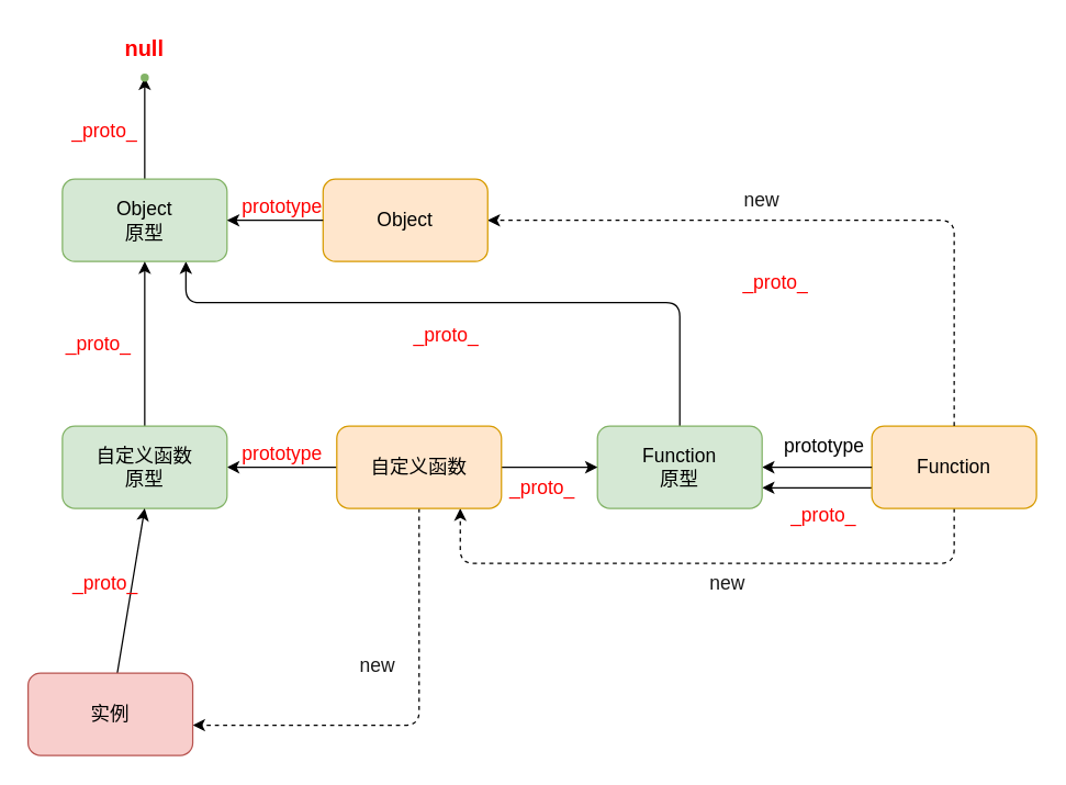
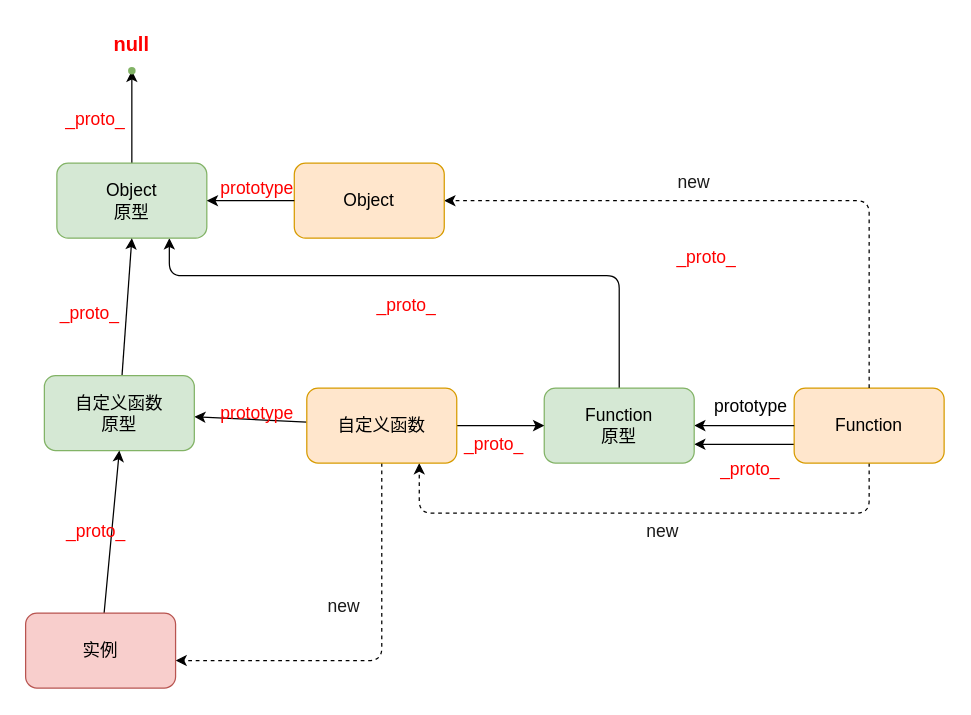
  <mxCell id="0" />
  <mxCell id="1" parent="0" />
  <mxCell id="2" style="edgeStyle=none;html=1;entryX=1;entryY=0.75;entryDx=0;entryDy=0;fontSize=14;fontColor=#1A1A1A;exitX=0;exitY=0.75;exitDx=0;exitDy=0;" parent="1" source="4" target="7" edge="1"><mxGeometry relative="1" as="geometry" /></mxCell>
  <mxCell id="3" style="edgeStyle=none;html=1;entryX=0.75;entryY=1;entryDx=0;entryDy=0;dashed=1;" parent="1" source="4" target="18" edge="1"><mxGeometry relative="1" as="geometry"><Array as="points"><mxPoint x="695" y="410" /><mxPoint x="335" y="410" /></Array></mxGeometry></mxCell>
  <mxCell id="4" value="Function" style="rounded=1;whiteSpace=wrap;html=1;fillColor=#ffe6cc;strokeColor=#d79b00;fontSize=14;" parent="1" vertex="1"><mxGeometry x="635" y="310" width="120" height="60" as="geometry" /></mxCell>
  <mxCell id="5" value="" style="endArrow=classic;html=1;" parent="1" source="4" edge="1"><mxGeometry width="50" height="50" relative="1" as="geometry"><mxPoint x="365" y="400" as="sourcePoint" /><mxPoint x="555" y="340" as="targetPoint" /></mxGeometry></mxCell>
  <mxCell id="6" style="edgeStyle=none;html=1;entryX=0.75;entryY=1;entryDx=0;entryDy=0;fontSize=14;fontColor=#FF0000;" parent="1" source="7" target="12" edge="1"><mxGeometry relative="1" as="geometry"><Array as="points"><mxPoint x="495" y="220" /><mxPoint x="135" y="220" /></Array></mxGeometry></mxCell>
  <mxCell id="7" value="Function&lt;br style=&quot;font-size: 14px;&quot;&gt;原型" style="rounded=1;whiteSpace=wrap;html=1;fillColor=#d5e8d4;strokeColor=#82b366;fontSize=14;" parent="1" vertex="1"><mxGeometry x="435" y="310" width="120" height="60" as="geometry" /></mxCell>
  <mxCell id="8" value="prototype" style="text;html=1;align=center;verticalAlign=middle;resizable=0;points=[];autosize=1;strokeColor=none;fillColor=none;fontSize=14;" parent="1" vertex="1"><mxGeometry x="560" y="310" width="80" height="30" as="geometry" /></mxCell>
  <mxCell id="9" style="edgeStyle=none;html=1;dashed=1;fontSize=16;entryX=1;entryY=0.5;entryDx=0;entryDy=0;exitX=0.5;exitY=0;exitDx=0;exitDy=0;" parent="1" source="4" target="10" edge="1"><mxGeometry relative="1" as="geometry"><mxPoint x="695" y="160" as="targetPoint" /><mxPoint x="755" y="260" as="sourcePoint" /><Array as="points"><mxPoint x="695" y="160" /></Array></mxGeometry></mxCell>
  <mxCell id="10" value="Object" style="rounded=1;whiteSpace=wrap;html=1;fontSize=14;fillColor=#ffe6cc;strokeColor=#d79b00;" parent="1" vertex="1"><mxGeometry x="235" y="130" width="120" height="60" as="geometry" /></mxCell>
  <mxCell id="11" value="" style="edgeStyle=none;html=1;fontSize=14;" parent="1" source="12" target="14" edge="1"><mxGeometry relative="1" as="geometry"><Array as="points"><mxPoint x="105" y="90" /></Array></mxGeometry></mxCell>
  <mxCell id="12" value="Object&lt;br&gt;原型" style="rounded=1;whiteSpace=wrap;html=1;fontSize=14;fillColor=#d5e8d4;strokeColor=#82b366;" parent="1" vertex="1"><mxGeometry x="45" y="130" width="120" height="60" as="geometry" /></mxCell>
  <mxCell id="13" value="" style="endArrow=classic;html=1;fontSize=14;exitX=0;exitY=0.5;exitDx=0;exitDy=0;" parent="1" source="10" target="12" edge="1"><mxGeometry width="50" height="50" relative="1" as="geometry"><mxPoint x="365" y="380" as="sourcePoint" /><mxPoint x="415" y="330" as="targetPoint" /></mxGeometry></mxCell>
  <mxCell id="14" value="" style="shape=waypoint;sketch=0;size=6;pointerEvents=1;points=[];fillColor=#d5e8d4;resizable=0;rotatable=0;perimeter=centerPerimeter;snapToPoint=1;fontSize=14;strokeColor=#82b366;rounded=1;fontStyle=1;fontColor=#FF0000;" parent="1" vertex="1"><mxGeometry x="95" y="46" width="20" height="20" as="geometry" /></mxCell>
  <mxCell id="15" value="" style="edgeStyle=none;html=1;fontSize=14;fontColor=#FF0000;" parent="1" source="18" target="20" edge="1"><mxGeometry relative="1" as="geometry" /></mxCell>
  <mxCell id="16" style="edgeStyle=none;html=1;entryX=1;entryY=0.633;entryDx=0;entryDy=0;entryPerimeter=0;fontSize=14;fontColor=#FF0000;dashed=1;" parent="1" source="18" target="27" edge="1"><mxGeometry relative="1" as="geometry"><Array as="points"><mxPoint x="305" y="528" /></Array></mxGeometry></mxCell>
  <mxCell id="17" style="edgeStyle=none;html=1;fontSize=14;fontColor=#1A1A1A;" parent="1" source="18" target="7" edge="1"><mxGeometry relative="1" as="geometry" /></mxCell>
  <mxCell id="18" value="自定义函数" style="rounded=1;whiteSpace=wrap;html=1;fontSize=14;fillColor=#ffe6cc;strokeColor=#d79b00;" parent="1" vertex="1"><mxGeometry x="245" y="310" width="120" height="60" as="geometry" /></mxCell>
  <mxCell id="19" style="edgeStyle=none;html=1;entryX=0.5;entryY=1;entryDx=0;entryDy=0;fontSize=14;fontColor=#FF0000;" parent="1" source="20" target="12" edge="1"><mxGeometry relative="1" as="geometry" /></mxCell>
- <mxCell id="20" value="自定义函数&lt;br&gt;原型" style="rounded=1;whiteSpace=wrap;html=1;fontSize=14;fillColor=#d5e8d4;strokeColor=#82b366;" parent="1" vertex="1"><mxGeometry x="45" y="310" width="120" height="60" as="geometry" /></mxCell>
+ <mxCell id="20" value="自定义函数&lt;br&gt;原型" style="rounded=1;whiteSpace=wrap;html=1;fontSize=14;fillColor=#d5e8d4;strokeColor=#82b366;" parent="1" vertex="1"><mxGeometry x="35" y="300" width="120" height="60" as="geometry" /></mxCell>
  <mxCell id="21" value="prototype" style="text;html=1;align=center;verticalAlign=middle;resizable=0;points=[];autosize=1;strokeColor=none;fillColor=none;fontSize=14;fontColor=#FF0000;" parent="1" vertex="1"><mxGeometry x="165" y="315" width="80" height="30" as="geometry" /></mxCell>
  <mxCell id="22" value="_proto_" style="text;html=1;align=center;verticalAlign=middle;resizable=0;points=[];autosize=1;strokeColor=none;fillColor=none;fontSize=14;fontColor=#FF0000;" parent="1" vertex="1"><mxGeometry x="36" y="235" width="70" height="30" as="geometry" /></mxCell>
  <mxCell id="23" value="prototype" style="text;html=1;align=center;verticalAlign=middle;resizable=0;points=[];autosize=1;strokeColor=none;fillColor=none;fontSize=14;fontColor=#FF0000;" parent="1" vertex="1"><mxGeometry x="165" y="135" width="80" height="30" as="geometry" /></mxCell>
  <mxCell id="24" value="_proto_" style="text;html=1;strokeColor=none;fillColor=none;align=center;verticalAlign=middle;whiteSpace=wrap;rounded=0;fontSize=14;fontColor=#FF0000;" parent="1" vertex="1"><mxGeometry x="46" y="80" width="60" height="30" as="geometry" /></mxCell>
  <mxCell id="25" value="_proto_" style="text;html=1;strokeColor=none;fillColor=none;align=center;verticalAlign=middle;whiteSpace=wrap;rounded=0;fontSize=14;fontColor=#FF0000;" parent="1" vertex="1"><mxGeometry x="295" y="229" width="60" height="30" as="geometry" /></mxCell>
  <mxCell id="26" style="edgeStyle=none;html=1;entryX=0.5;entryY=1;entryDx=0;entryDy=0;fontSize=14;fontColor=#1A1A1A;" parent="1" source="27" target="20" edge="1"><mxGeometry relative="1" as="geometry" /></mxCell>
  <mxCell id="27" value="实例" style="rounded=1;whiteSpace=wrap;html=1;fontSize=14;fillColor=#f8cecc;strokeColor=#b85450;" parent="1" vertex="1"><mxGeometry x="20" y="490" width="120" height="60" as="geometry" /></mxCell>
  <mxCell id="28" value="new" style="text;html=1;strokeColor=none;fillColor=none;align=center;verticalAlign=middle;whiteSpace=wrap;rounded=0;fontSize=14;fontColor=#1A1A1A;" parent="1" vertex="1"><mxGeometry x="245" y="470" width="60" height="30" as="geometry" /></mxCell>
  <mxCell id="29" value="_proto_" style="text;html=1;align=center;verticalAlign=middle;resizable=0;points=[];autosize=1;strokeColor=none;fillColor=none;fontSize=14;fontColor=#FF0000;" parent="1" vertex="1"><mxGeometry x="41" y="410" width="70" height="30" as="geometry" /></mxCell>
  <mxCell id="30" value="_proto_" style="text;html=1;strokeColor=none;fillColor=none;align=center;verticalAlign=middle;whiteSpace=wrap;rounded=0;fontSize=14;fontColor=#FF0000;" parent="1" vertex="1"><mxGeometry x="365" y="340" width="60" height="30" as="geometry" /></mxCell>
  <mxCell id="31" value="_proto_" style="text;html=1;strokeColor=none;fillColor=none;align=center;verticalAlign=middle;whiteSpace=wrap;rounded=0;fontSize=14;fontColor=#FF0000;" parent="1" vertex="1"><mxGeometry x="570" y="360" width="60" height="30" as="geometry" /></mxCell>
  <mxCell id="32" value="_proto_" style="text;html=1;strokeColor=none;fillColor=none;align=center;verticalAlign=middle;whiteSpace=wrap;rounded=0;fontSize=14;fontColor=#FF0000;" parent="1" vertex="1"><mxGeometry x="535" y="190" width="60" height="30" as="geometry" /></mxCell>
  <mxCell id="33" value="new" style="text;html=1;strokeColor=none;fillColor=none;align=center;verticalAlign=middle;whiteSpace=wrap;rounded=0;fontSize=14;fontColor=#1A1A1A;" parent="1" vertex="1"><mxGeometry x="525" y="130" width="60" height="30" as="geometry" /></mxCell>
  <mxCell id="34" value="new" style="text;html=1;strokeColor=none;fillColor=none;align=center;verticalAlign=middle;whiteSpace=wrap;rounded=0;fontSize=14;fontColor=#1A1A1A;" parent="1" vertex="1"><mxGeometry x="500" y="410" width="60" height="30" as="geometry" /></mxCell>
  <mxCell id="35" value="null" style="text;html=1;strokeColor=none;fillColor=none;align=center;verticalAlign=middle;whiteSpace=wrap;rounded=0;fontSize=16;fontColor=#FF0000;fontStyle=1" parent="1" vertex="1"><mxGeometry x="75" y="20" width="60" height="30" as="geometry" /></mxCell>
